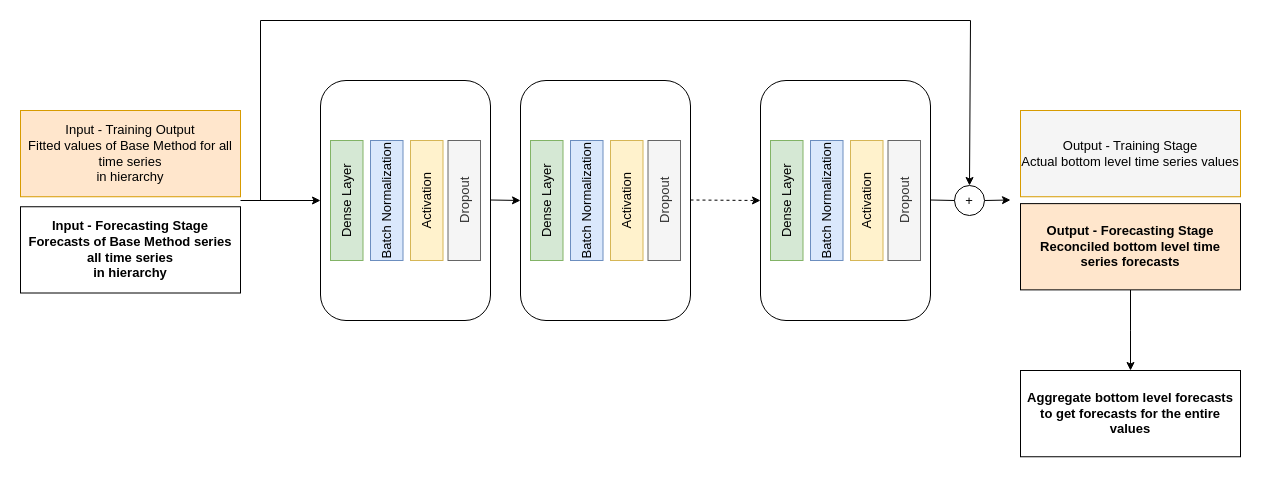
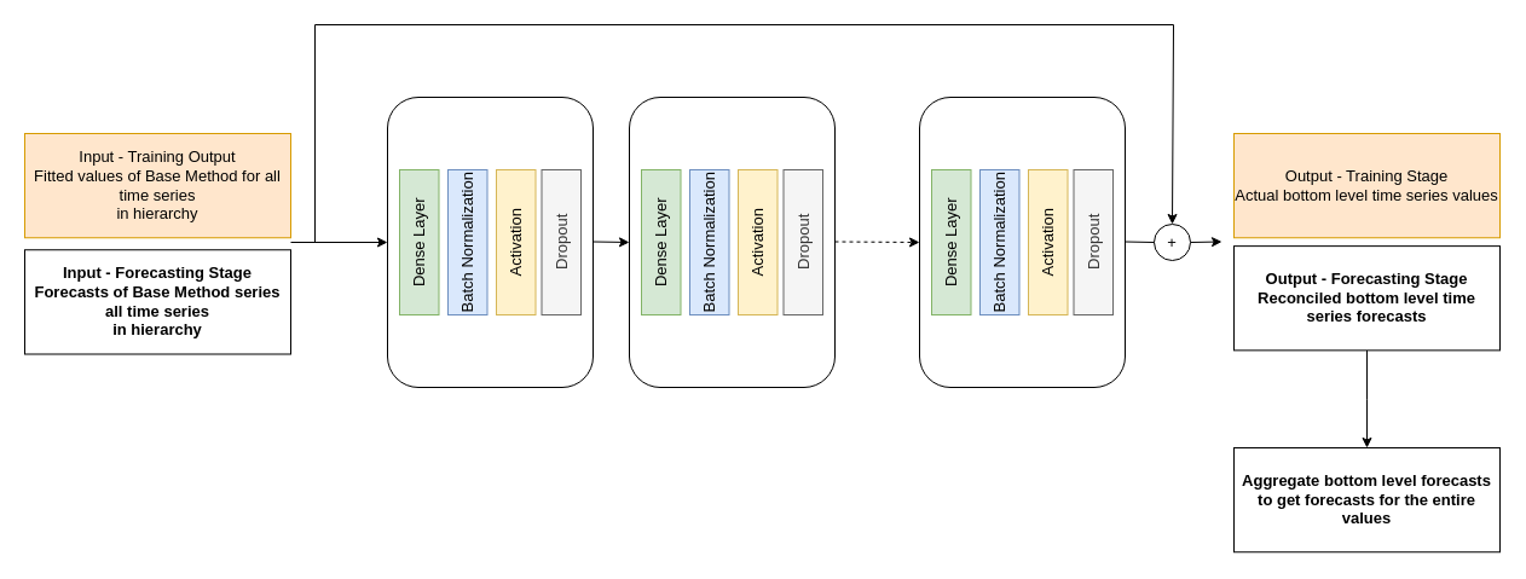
  <mxCell id="0" />
  <mxCell id="1" parent="0" />
  <mxCell id="2" value="" style="endArrow=classic;html=1;rounded=0;entryX=0;entryY=0.5;entryDx=0;entryDy=0;fontSize=13;" parent="1" edge="1"><mxGeometry width="50" height="50" relative="1" as="geometry"><mxPoint x="240" y="200" as="sourcePoint" /><mxPoint x="320" y="200" as="targetPoint" /></mxGeometry></mxCell>
  <mxCell id="3" value="" style="group;fontSize=13;" parent="1" vertex="1" connectable="0"><mxGeometry x="320" y="80" width="170" height="240" as="geometry" /></mxCell>
  <mxCell id="4" value="" style="rounded=1;whiteSpace=wrap;html=1;fontSize=13;" parent="3" vertex="1"><mxGeometry width="170" height="240" as="geometry" /></mxCell>
  <mxCell id="5" value="Batch Normalization" style="rounded=0;whiteSpace=wrap;html=1;horizontal=0;fillColor=#dae8fc;strokeColor=#6c8ebf;fontSize=13;" parent="3" vertex="1"><mxGeometry x="50" y="60" width="32.5" height="120" as="geometry" /></mxCell>
  <mxCell id="6" value="Dense Layer" style="rounded=0;whiteSpace=wrap;html=1;horizontal=0;fillColor=#d5e8d4;strokeColor=#82b366;fontSize=13;" parent="3" vertex="1"><mxGeometry x="10" y="60" width="32.5" height="120" as="geometry" /></mxCell>
  <mxCell id="7" value="Activation" style="rounded=0;whiteSpace=wrap;html=1;horizontal=0;fillColor=#fff2cc;strokeColor=#d6b656;fontSize=13;" parent="3" vertex="1"><mxGeometry x="90" y="60" width="32.5" height="120" as="geometry" /></mxCell>
  <mxCell id="8" value="Dropout" style="rounded=0;whiteSpace=wrap;html=1;horizontal=0;fillColor=#f5f5f5;fontColor=#333333;strokeColor=#666666;fontSize=13;" parent="3" vertex="1"><mxGeometry x="127.5" y="60" width="32.5" height="120" as="geometry" /></mxCell>
  <mxCell id="9" value="" style="endArrow=classic;html=1;rounded=0;fontSize=13;" parent="1" edge="1"><mxGeometry width="50" height="50" relative="1" as="geometry"><mxPoint x="490" y="199.5" as="sourcePoint" /><mxPoint x="520" y="200" as="targetPoint" /></mxGeometry></mxCell>
  <mxCell id="10" value="" style="group;fontSize=13;" parent="1" vertex="1" connectable="0"><mxGeometry x="520" y="80" width="170" height="240" as="geometry" /></mxCell>
  <mxCell id="11" value="" style="rounded=1;whiteSpace=wrap;html=1;fontSize=13;" parent="10" vertex="1"><mxGeometry width="170" height="240" as="geometry" /></mxCell>
  <mxCell id="12" value="Batch Normalization" style="rounded=0;whiteSpace=wrap;html=1;horizontal=0;fillColor=#dae8fc;strokeColor=#6c8ebf;fontSize=13;" parent="10" vertex="1"><mxGeometry x="50" y="60" width="32.5" height="120" as="geometry" /></mxCell>
  <mxCell id="13" value="Dense Layer" style="rounded=0;whiteSpace=wrap;html=1;horizontal=0;fillColor=#d5e8d4;strokeColor=#82b366;fontSize=13;" parent="10" vertex="1"><mxGeometry x="10" y="60" width="32.5" height="120" as="geometry" /></mxCell>
  <mxCell id="14" value="Activation" style="rounded=0;whiteSpace=wrap;html=1;horizontal=0;fillColor=#fff2cc;strokeColor=#d6b656;fontSize=13;" parent="10" vertex="1"><mxGeometry x="90" y="60" width="32.5" height="120" as="geometry" /></mxCell>
  <mxCell id="15" value="Dropout" style="rounded=0;whiteSpace=wrap;html=1;horizontal=0;fillColor=#f5f5f5;fontColor=#333333;strokeColor=#666666;fontSize=13;" parent="10" vertex="1"><mxGeometry x="127.5" y="60" width="32.5" height="120" as="geometry" /></mxCell>
  <mxCell id="16" value="" style="endArrow=classic;html=1;rounded=0;dashed=1;fontSize=13;" parent="1" edge="1"><mxGeometry width="50" height="50" relative="1" as="geometry"><mxPoint x="690" y="199.5" as="sourcePoint" /><mxPoint x="760" y="200" as="targetPoint" /></mxGeometry></mxCell>
  <mxCell id="17" value="" style="group;fontSize=13;" parent="1" vertex="1" connectable="0"><mxGeometry x="760" y="80" width="170" height="240" as="geometry" /></mxCell>
  <mxCell id="18" value="" style="rounded=1;whiteSpace=wrap;html=1;fontSize=13;" parent="17" vertex="1"><mxGeometry width="170" height="240" as="geometry" /></mxCell>
  <mxCell id="19" value="Batch Normalization" style="rounded=0;whiteSpace=wrap;html=1;horizontal=0;fillColor=#dae8fc;strokeColor=#6c8ebf;fontSize=13;" parent="17" vertex="1"><mxGeometry x="50" y="60" width="32.5" height="120" as="geometry" /></mxCell>
  <mxCell id="20" value="Dense Layer" style="rounded=0;whiteSpace=wrap;html=1;horizontal=0;fillColor=#d5e8d4;strokeColor=#82b366;fontSize=13;" parent="17" vertex="1"><mxGeometry x="10" y="60" width="32.5" height="120" as="geometry" /></mxCell>
  <mxCell id="21" value="Activation" style="rounded=0;whiteSpace=wrap;html=1;horizontal=0;fillColor=#fff2cc;strokeColor=#d6b656;fontSize=13;" parent="17" vertex="1"><mxGeometry x="90" y="60" width="32.5" height="120" as="geometry" /></mxCell>
  <mxCell id="22" value="Dropout" style="rounded=0;whiteSpace=wrap;html=1;horizontal=0;fillColor=#f5f5f5;fontColor=#333333;strokeColor=#666666;fontSize=13;" parent="17" vertex="1"><mxGeometry x="127.5" y="60" width="32.5" height="120" as="geometry" /></mxCell>
  <mxCell id="23" value="" style="endArrow=classic;html=1;rounded=0;entryX=0;entryY=0.5;entryDx=0;entryDy=0;startArrow=none;exitX=1;exitY=0.5;exitDx=0;exitDy=0;fontSize=13;" parent="1" source="25" edge="1"><mxGeometry width="50" height="50" relative="1" as="geometry"><mxPoint x="930" y="199.5" as="sourcePoint" /><mxPoint x="1010" y="199.5" as="targetPoint" /></mxGeometry></mxCell>
  <mxCell id="24" value="" style="endArrow=classic;html=1;rounded=0;edgeStyle=orthogonalEdgeStyle;entryX=0.5;entryY=0;entryDx=0;entryDy=0;fontSize=13;" parent="1" target="25" edge="1"><mxGeometry width="50" height="50" relative="1" as="geometry"><mxPoint x="260" y="200" as="sourcePoint" /><mxPoint x="970" y="180" as="targetPoint" /><Array as="points"><mxPoint x="260" y="20" /><mxPoint x="970" y="20" /><mxPoint x="970" y="185" /></Array></mxGeometry></mxCell>
  <mxCell id="25" value="+" style="ellipse;whiteSpace=wrap;html=1;aspect=fixed;fontSize=13;" parent="1" vertex="1"><mxGeometry x="954" y="185" width="30" height="30" as="geometry" /></mxCell>
  <mxCell id="26" value="" style="endArrow=none;html=1;rounded=0;entryX=0;entryY=0.5;entryDx=0;entryDy=0;fontSize=13;" parent="1" target="25" edge="1"><mxGeometry width="50" height="50" relative="1" as="geometry"><mxPoint x="930" y="199.5" as="sourcePoint" /><mxPoint x="1010" y="199.5" as="targetPoint" /></mxGeometry></mxCell>
  <mxCell id="27" value="Input - Training Output&lt;br style=&quot;font-size: 13px;&quot;&gt;Fitted values of Base Method for all time series&lt;br style=&quot;font-size: 13px;&quot;&gt;in hierarchy" style="rounded=0;whiteSpace=wrap;html=1;fontSize=13;fillColor=#ffe6cc;strokeColor=#d79b00;" parent="1" vertex="1"><mxGeometry x="20" y="110" width="220" height="86.25" as="geometry" /></mxCell>
- <mxCell id="28" value="Output - Training Stage&lt;br style=&quot;font-size: 13px;&quot;&gt;Actual bottom level time series values" style="rounded=0;whiteSpace=wrap;html=1;fontSize=13;fillColor=#f5f5f5;strokeColor=#d79b00;" parent="1" vertex="1"><mxGeometry x="1020" y="110" width="220" height="86.25" as="geometry" /></mxCell>
+ <mxCell id="28" value="Output - Training Stage&lt;br style=&quot;font-size: 13px;&quot;&gt;Actual bottom level time series values" style="rounded=0;whiteSpace=wrap;html=1;fontSize=13;fillColor=#ffe6cc;strokeColor=#d79b00;" parent="1" vertex="1"><mxGeometry x="1020" y="110" width="220" height="86.25" as="geometry" /></mxCell>
  <mxCell id="29" value="Input - Forecasting Stage&lt;br style=&quot;font-size: 13px;&quot;&gt;Forecasts of Base Method series all time series&lt;br style=&quot;font-size: 13px;&quot;&gt;in hierarchy" style="rounded=0;whiteSpace=wrap;html=1;fontSize=13;fontStyle=1" parent="1" vertex="1"><mxGeometry x="20" y="206.25" width="220" height="86.25" as="geometry" /></mxCell>
  <mxCell id="30" style="edgeStyle=orthogonalEdgeStyle;rounded=0;orthogonalLoop=1;jettySize=auto;html=1;exitX=0.5;exitY=1;exitDx=0;exitDy=0;fontSize=13;" parent="1" source="31" edge="1"><mxGeometry relative="1" as="geometry"><mxPoint x="1130" y="370" as="targetPoint" /></mxGeometry></mxCell>
- <mxCell id="31" value="Output - Forecasting Stage&lt;br style=&quot;font-size: 13px;&quot;&gt;Reconciled bottom level time series forecasts" style="rounded=0;whiteSpace=wrap;html=1;fontSize=13;fontStyle=1;fillColor=#ffe6cc;" parent="1" vertex="1"><mxGeometry x="1020" y="203.12" width="220" height="86.25" as="geometry" /></mxCell>
+ <mxCell id="31" value="Output - Forecasting Stage&lt;br style=&quot;font-size: 13px;&quot;&gt;Reconciled bottom level time series forecasts" style="rounded=0;whiteSpace=wrap;html=1;fontSize=13;fontStyle=1" parent="1" vertex="1"><mxGeometry x="1020" y="203.12" width="220" height="86.25" as="geometry" /></mxCell>
  <mxCell id="32" value="Aggregate bottom level forecasts to get forecasts for the entire values" style="rounded=0;whiteSpace=wrap;html=1;fontSize=13;fontStyle=1" parent="1" vertex="1"><mxGeometry x="1020" y="370" width="220" height="86.25" as="geometry" /></mxCell>
